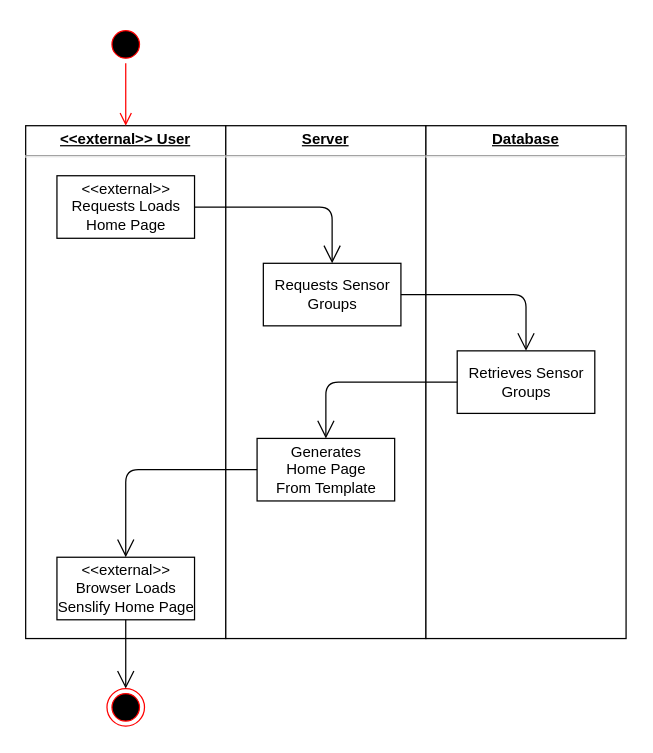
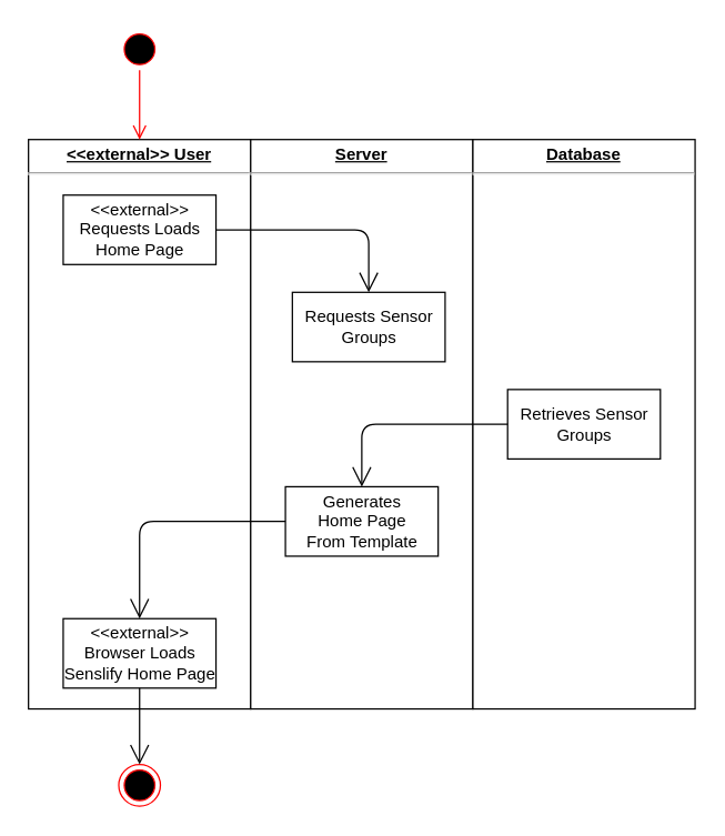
  <mxCell id="0" />
  <mxCell id="1" parent="0" />
  <mxCell id="2" value="&lt;p style=&quot;margin: 0px ; margin-top: 4px ; text-align: center ; text-decoration: underline&quot;&gt;&lt;b&gt;&amp;lt;&amp;lt;external&amp;gt;&amp;gt; User&lt;/b&gt;&lt;/p&gt;&lt;hr&gt;&lt;p style=&quot;margin: 0px ; margin-left: 8px&quot;&gt;&lt;br&gt;&lt;br&gt;&lt;/p&gt;" style="verticalAlign=top;align=left;overflow=fill;fontSize=12;fontFamily=Helvetica;html=1;" vertex="1" parent="1"><mxGeometry x="20" y="100" width="160" height="410" as="geometry" /></mxCell>
  <mxCell id="3" value="&lt;p style=&quot;margin: 0px ; margin-top: 4px ; text-align: center ; text-decoration: underline&quot;&gt;&lt;b&gt;Server&lt;br&gt;&lt;/b&gt;&lt;/p&gt;&lt;hr&gt;&lt;p style=&quot;margin: 0px ; margin-left: 8px&quot;&gt;&lt;br&gt;&lt;br&gt;&lt;/p&gt;" style="verticalAlign=top;align=left;overflow=fill;fontSize=12;fontFamily=Helvetica;html=1;" vertex="1" parent="1"><mxGeometry x="180" y="100" width="160" height="410" as="geometry" /></mxCell>
  <mxCell id="4" value="&lt;p style=&quot;margin: 0px ; margin-top: 4px ; text-align: center ; text-decoration: underline&quot;&gt;&lt;b&gt;Database&lt;br&gt;&lt;/b&gt;&lt;/p&gt;&lt;hr&gt;&lt;p style=&quot;margin: 0px ; margin-left: 8px&quot;&gt;&lt;br&gt;&lt;br&gt;&lt;/p&gt;" style="verticalAlign=top;align=left;overflow=fill;fontSize=12;fontFamily=Helvetica;html=1;" vertex="1" parent="1"><mxGeometry x="340" y="100" width="160" height="410" as="geometry" /></mxCell>
  <mxCell id="5" value="" style="ellipse;html=1;shape=startState;fillColor=#000000;strokeColor=#ff0000;" vertex="1" parent="1"><mxGeometry x="85" y="20" width="30" height="30" as="geometry" /></mxCell>
  <mxCell id="6" value="" style="edgeStyle=orthogonalEdgeStyle;html=1;verticalAlign=bottom;endArrow=open;endSize=8;strokeColor=#ff0000;" edge="1" source="5" parent="1"><mxGeometry relative="1" as="geometry"><mxPoint x="100" y="100" as="targetPoint" /></mxGeometry></mxCell>
  <mxCell id="7" value="&amp;lt;&amp;lt;external&amp;gt;&amp;gt;&lt;br&gt;&lt;div&gt;Requests Loads&lt;/div&gt;&lt;div&gt;Home Page&lt;br&gt;&lt;/div&gt;" style="html=1;" vertex="1" parent="1"><mxGeometry x="45" y="140" width="110" height="50" as="geometry" /></mxCell>
  <mxCell id="8" value="&lt;div&gt;Requests Sensor&lt;/div&gt;&lt;div&gt;Groups&lt;br&gt;&lt;/div&gt;" style="html=1;" vertex="1" parent="1"><mxGeometry x="210" y="210" width="110" height="50" as="geometry" /></mxCell>
  <mxCell id="9" value="&lt;div&gt;Retrieves Sensor&lt;/div&gt;&lt;div&gt;Groups&lt;/div&gt;" style="html=1;" vertex="1" parent="1"><mxGeometry x="365" y="280" width="110" height="50" as="geometry" /></mxCell>
  <mxCell id="10" value="Generates&lt;br&gt;&lt;div&gt;Home Page&lt;/div&gt;&lt;div&gt;From Template&lt;br&gt;&lt;/div&gt;" style="html=1;" vertex="1" parent="1"><mxGeometry x="205" y="350" width="110" height="50" as="geometry" /></mxCell>
  <mxCell id="11" value="&amp;lt;&amp;lt;external&amp;gt;&amp;gt;&lt;br&gt;&lt;div&gt;Browser Loads&lt;/div&gt;&lt;div&gt;Senslify Home Page&lt;br&gt;&lt;/div&gt;" style="html=1;" vertex="1" parent="1"><mxGeometry x="45" y="445" width="110" height="50" as="geometry" /></mxCell>
  <mxCell id="12" value="" style="ellipse;html=1;shape=endState;fillColor=#000000;strokeColor=#ff0000;" vertex="1" parent="1"><mxGeometry x="85" y="550" width="30" height="30" as="geometry" /></mxCell>
  <mxCell id="13" value="" style="endArrow=open;endFill=1;endSize=12;html=1;exitX=1;exitY=0.5;exitDx=0;exitDy=0;entryX=0.5;entryY=0;entryDx=0;entryDy=0;" edge="1" parent="1" source="7" target="8"><mxGeometry width="160" relative="1" as="geometry"><mxPoint x="180" y="330" as="sourcePoint" /><mxPoint x="340" y="330" as="targetPoint" /><Array as="points"><mxPoint x="265" y="165" /></Array></mxGeometry></mxCell>
  <mxCell id="14" value="" style="endArrow=open;endFill=1;endSize=12;html=1;exitX=0;exitY=0.5;exitDx=0;exitDy=0;entryX=0.5;entryY=0;entryDx=0;entryDy=0;" edge="1" parent="1" source="9" target="10"><mxGeometry width="160" relative="1" as="geometry"><mxPoint x="180" y="330" as="sourcePoint" /><mxPoint x="340" y="330" as="targetPoint" /><Array as="points"><mxPoint x="260" y="305" /></Array></mxGeometry></mxCell>
  <mxCell id="15" value="" style="endArrow=open;endFill=1;endSize=12;html=1;exitX=0;exitY=0.5;exitDx=0;exitDy=0;entryX=0.5;entryY=0;entryDx=0;entryDy=0;" edge="1" parent="1" source="10" target="11"><mxGeometry width="160" relative="1" as="geometry"><mxPoint x="205" y="455" as="sourcePoint" /><mxPoint x="340" y="330" as="targetPoint" /><Array as="points"><mxPoint x="100" y="375" /></Array></mxGeometry></mxCell>
  <mxCell id="16" value="" style="endArrow=open;endFill=1;endSize=12;html=1;exitX=0.5;exitY=1;exitDx=0;exitDy=0;entryX=0.5;entryY=0;entryDx=0;entryDy=0;" edge="1" parent="1" source="11" target="12"><mxGeometry width="160" relative="1" as="geometry"><mxPoint x="180" y="330" as="sourcePoint" /><mxPoint x="100" y="630" as="targetPoint" /></mxGeometry></mxCell>
- <mxCell id="17" value="" style="endArrow=open;endFill=1;endSize=12;html=1;exitX=1;exitY=0.5;exitDx=0;exitDy=0;entryX=0.5;entryY=0;entryDx=0;entryDy=0;" edge="1" parent="1" source="8" target="9"><mxGeometry width="160" relative="1" as="geometry"><mxPoint x="180" y="360" as="sourcePoint" /><mxPoint x="340" y="360" as="targetPoint" /><Array as="points"><mxPoint x="420" y="235" /></Array></mxGeometry></mxCell>
